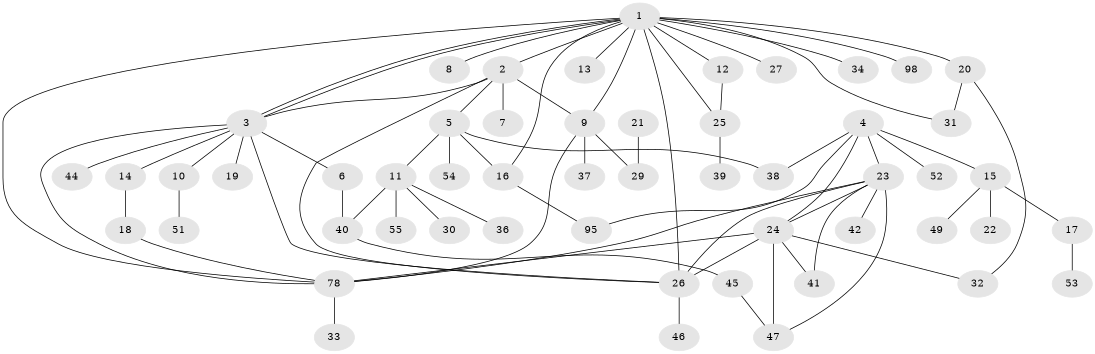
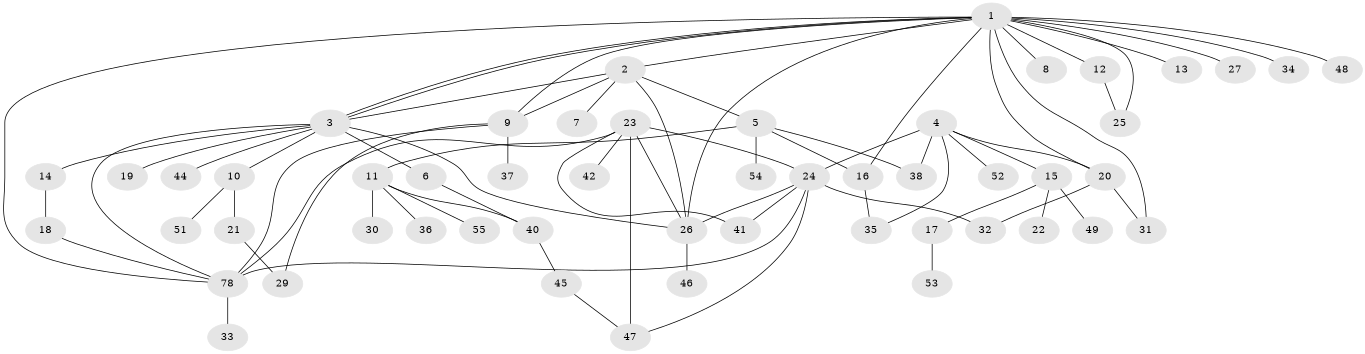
  graph {
    node [color=gray90 style=filled]
    1
    2
    3
    8
    9
    12
    13
    16
    20
    25
    26
    27
    n13 [label=78]
    34
-   48 [label=98]
+   48
    31
    5
    7
    6
    10
    14
    19
    44
    4
    15
    23
    24
-   35 [label=95]
+   35
    38
    52
    29
    37
    32
-   39
    46
    33
    11
    54
    40
    21
    51
    18
    17
    22
    49
    41
    42
    47
    30
    36
    55
    45
    53
    1 -- 2
    1 -- 3
    1 -- 3
    1 -- 8
    1 -- 9
    1 -- 12
    1 -- 13
    1 -- 16
    1 -- 20
    1 -- 25
    1 -- 26
    1 -- 27
    1 -- n13
    1 -- 34
    1 -- 48
    1 -- 31
    2 -- 3
    2 -- 9
    2 -- 26
    2 -- 5
    2 -- 7
    3 -- 26
    3 -- n13
    3 -- 6
    3 -- 10
    3 -- 14
    3 -- 19
    3 -- 44
    9 -- n13
    9 -- 29
    9 -- 37
    12 -- 25
    16 -- 35
    20 -- 31
    20 -- 32
-   25 -- 39
    26 -- 46
    n13 -- 33
    5 -- 16
    5 -- 38
    5 -- 11
    5 -- 54
    6 -- 40
+   10 -- 21
    10 -- 51
    14 -- 18
    4 -- 15
-   4 -- 23
+   4 -- 20
    4 -- 24
    4 -- 35
    4 -- 38
    4 -- 52
    15 -- 17
    15 -- 22
    15 -- 49
    23 -- 26
    23 -- n13
    23 -- 24
    23 -- 41
    23 -- 42
    23 -- 47
    24 -- 26
    24 -- n13
    24 -- 32
    24 -- 41
    24 -- 47
    11 -- 40
    11 -- 30
    11 -- 36
    11 -- 55
    40 -- 45
    21 -- 29
    18 -- n13
    17 -- 53
    45 -- 47
  }
